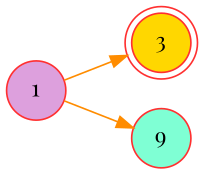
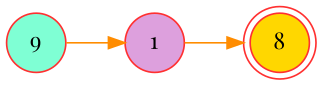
  digraph {
    fontname="Playfair Display"
    rankdir=LR
    node [color=firebrick1 fontname="Playfair Display" shape=circle style=filled]
    edge [color=darkorange fontname="Playfair Display" style=solid]
-   8 [fillcolor=gold shape=doublecircle label=3]
+   8 [fillcolor=gold shape=doublecircle]
    1 [fillcolor=plum]
    9 [fillcolor=aquamarine]
    1 -> 8
-   1 -> 9
+   9 -> 1
  }
